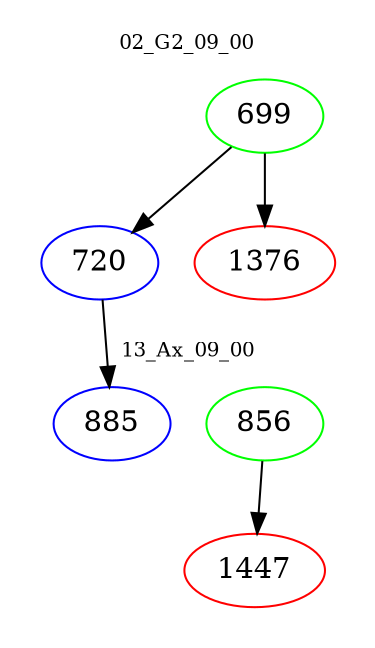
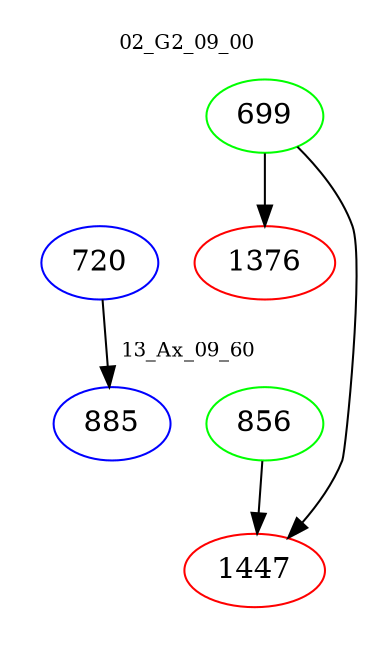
  digraph {
    node [color=green]
    edge [color=black]
    n1 [label=856]
    n2 [color=red label=1447]
    n3 [color=blue label=885]
    n4 [label=699]
    n5 [color=blue label=720]
    n6 [color=red label=1376]
    subgraph cluster_1 {
      color=white
      fontsize=10
-     label="13_Ax_09_00"
+     label="13_Ax_09_60"
      n1
      n2
      n3
    }
    subgraph cluster_2 {
      color=white
      fontsize=10
      label="02_G2_09_00"
      n4
      n5
      n6
    }
    n1 -> n2
-   n4 -> n5
+   n4 -> n2
    n4 -> n6
    n5 -> n3
  }
